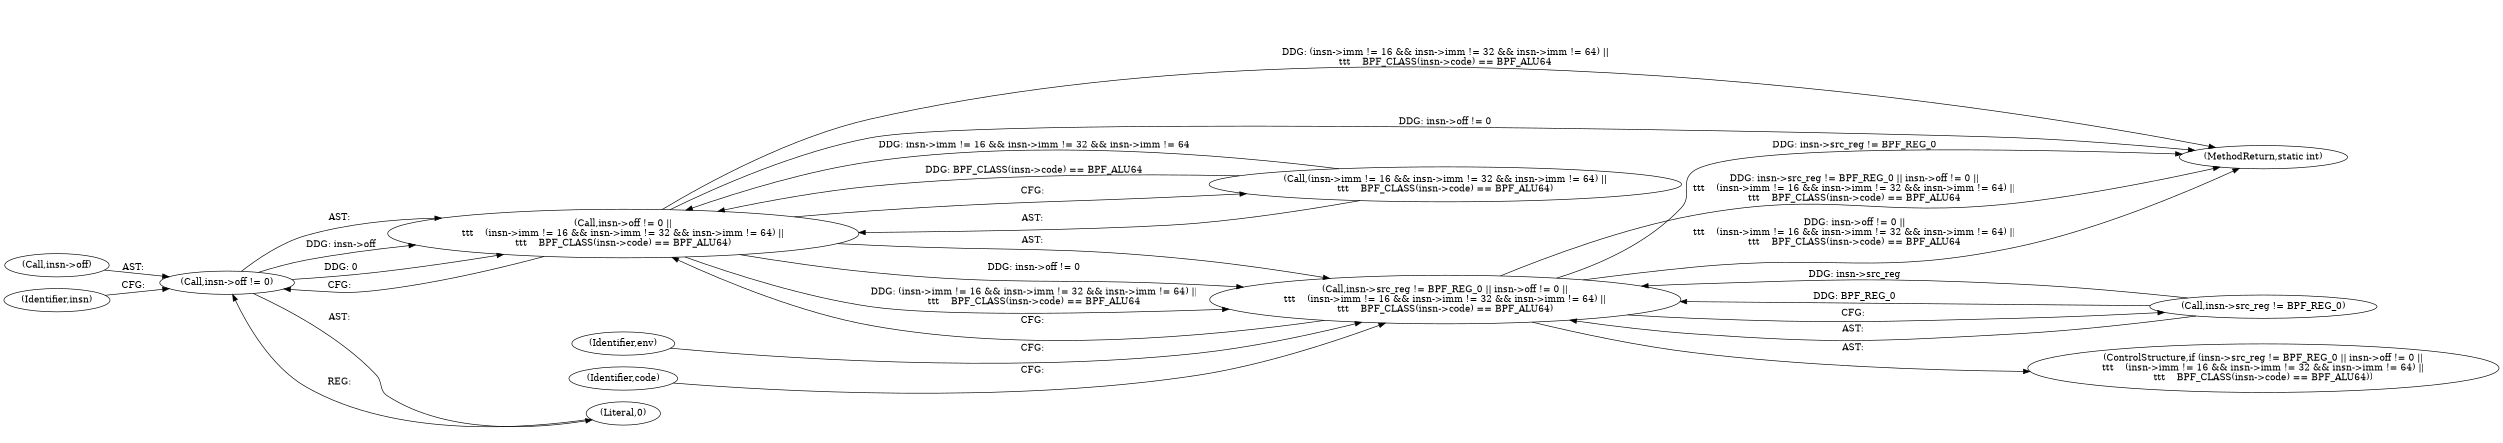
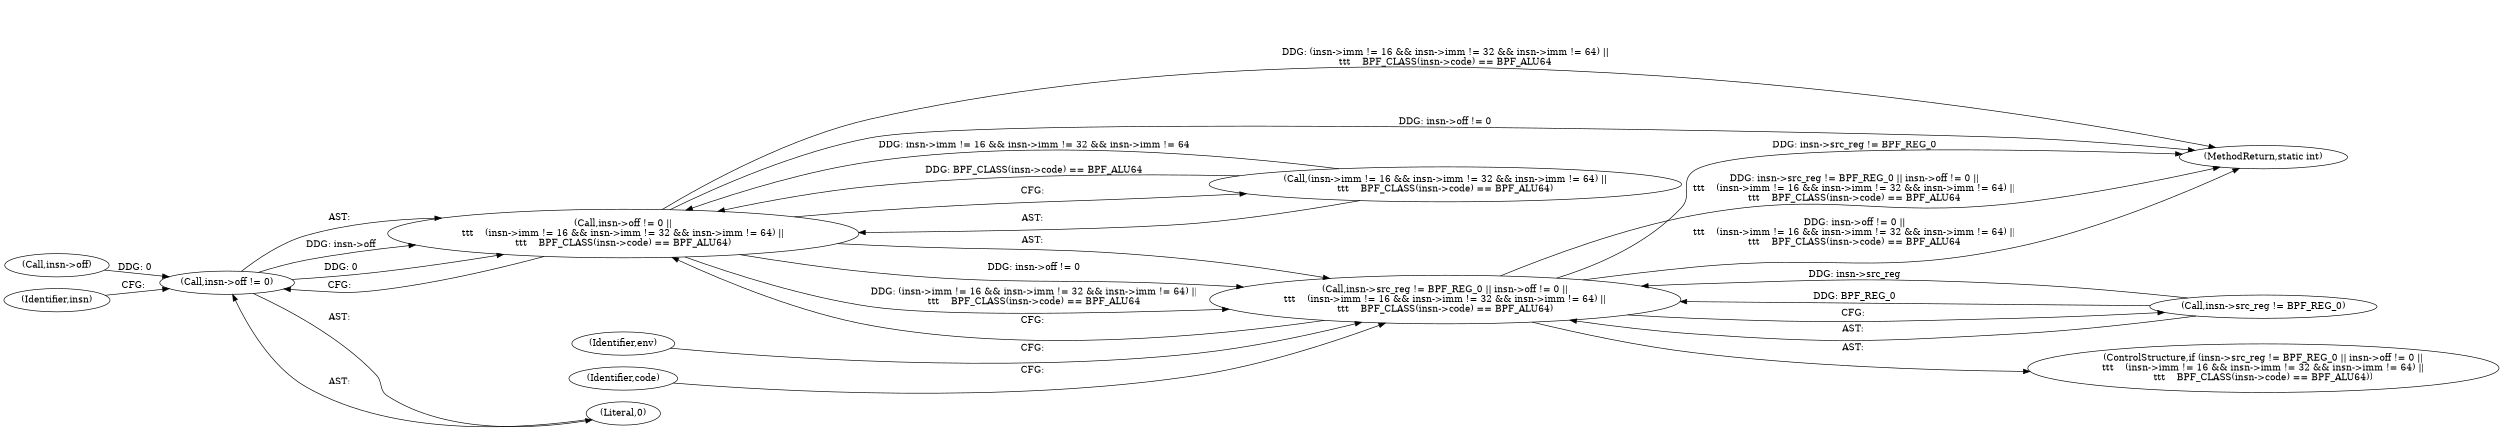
  digraph {
    rankdir=LR
    n1 [label="(Call,insn->off != 0)"]
    n2 [label="(Call,insn->off != 0 ||\n\t\t\t    (insn->imm != 16 && insn->imm != 32 && insn->imm != 64) ||\n\t\t\t    BPF_CLASS(insn->code) == BPF_ALU64)"]
    n3 [label="(Literal,0)"]
    n4 [label="(MethodReturn,static int)"]
    n5 [label="(Call,insn->src_reg != BPF_REG_0 || insn->off != 0 ||\n\t\t\t    (insn->imm != 16 && insn->imm != 32 && insn->imm != 64) ||\n\t\t\t    BPF_CLASS(insn->code) == BPF_ALU64)"]
    n6 [label="(Call,(insn->imm != 16 && insn->imm != 32 && insn->imm != 64) ||\n\t\t\t    BPF_CLASS(insn->code) == BPF_ALU64)"]
    n7 [label="(ControlStructure,if (insn->src_reg != BPF_REG_0 || insn->off != 0 ||\n\t\t\t    (insn->imm != 16 && insn->imm != 32 && insn->imm != 64) ||\n\t\t\t    BPF_CLASS(insn->code) == BPF_ALU64))"]
    n8 [label="(Call,insn->src_reg != BPF_REG_0)"]
    n9 [label="(Call,insn->off)"]
    n10 [label="(Identifier,insn)"]
    n11 [label="(Identifier,env)"]
    n12 [label="(Identifier,code)"]
    n1 -> n2 [label="AST: "]
    n1 -> n2 [label="DDG: insn->off"]
    n1 -> n2 [label="DDG: 0"]
    n1 -> n3 [label="AST: "]
    n2 -> n1 [label="CFG: "]
    n2 -> n4 [label="DDG: (insn->imm != 16 && insn->imm != 32 && insn->imm != 64) ||\n\t\t\t    BPF_CLASS(insn->code) == BPF_ALU64"]
    n2 -> n4 [label="DDG: insn->off != 0"]
    n2 -> n5 [label="AST: "]
    n2 -> n5 [label="DDG: insn->off != 0"]
    n2 -> n5 [label="DDG: (insn->imm != 16 && insn->imm != 32 && insn->imm != 64) ||\n\t\t\t    BPF_CLASS(insn->code) == BPF_ALU64"]
    n2 -> n6 [label="CFG: "]
-   n3 -> n1 [label="REG: "]
+   n3 -> n1 [label="AST: "]
    n5 -> n2 [label="CFG: "]
    n5 -> n4 [label="DDG: insn->src_reg != BPF_REG_0"]
    n5 -> n4 [label="DDG: insn->src_reg != BPF_REG_0 || insn->off != 0 ||\n\t\t\t    (insn->imm != 16 && insn->imm != 32 && insn->imm != 64) ||\n\t\t\t    BPF_CLASS(insn->code) == BPF_ALU64"]
    n5 -> n4 [label="DDG: insn->off != 0 ||\n\t\t\t    (insn->imm != 16 && insn->imm != 32 && insn->imm != 64) ||\n\t\t\t    BPF_CLASS(insn->code) == BPF_ALU64"]
    n5 -> n7 [label="AST: "]
    n5 -> n8 [label="CFG: "]
    n6 -> n2 [label="AST: "]
    n6 -> n2 [label="DDG: insn->imm != 16 && insn->imm != 32 && insn->imm != 64"]
    n6 -> n2 [label="DDG: BPF_CLASS(insn->code) == BPF_ALU64"]
    n8 -> n5 [label="AST: "]
    n8 -> n5 [label="DDG: insn->src_reg"]
    n8 -> n5 [label="DDG: BPF_REG_0"]
-   n9 -> n1 [label="AST: "]
+   n9 -> n1 [label="DDG: 0"]
    n10 -> n1 [label="CFG: "]
    n11 -> n5 [label="CFG: "]
    n12 -> n5 [label="CFG: "]
  }
